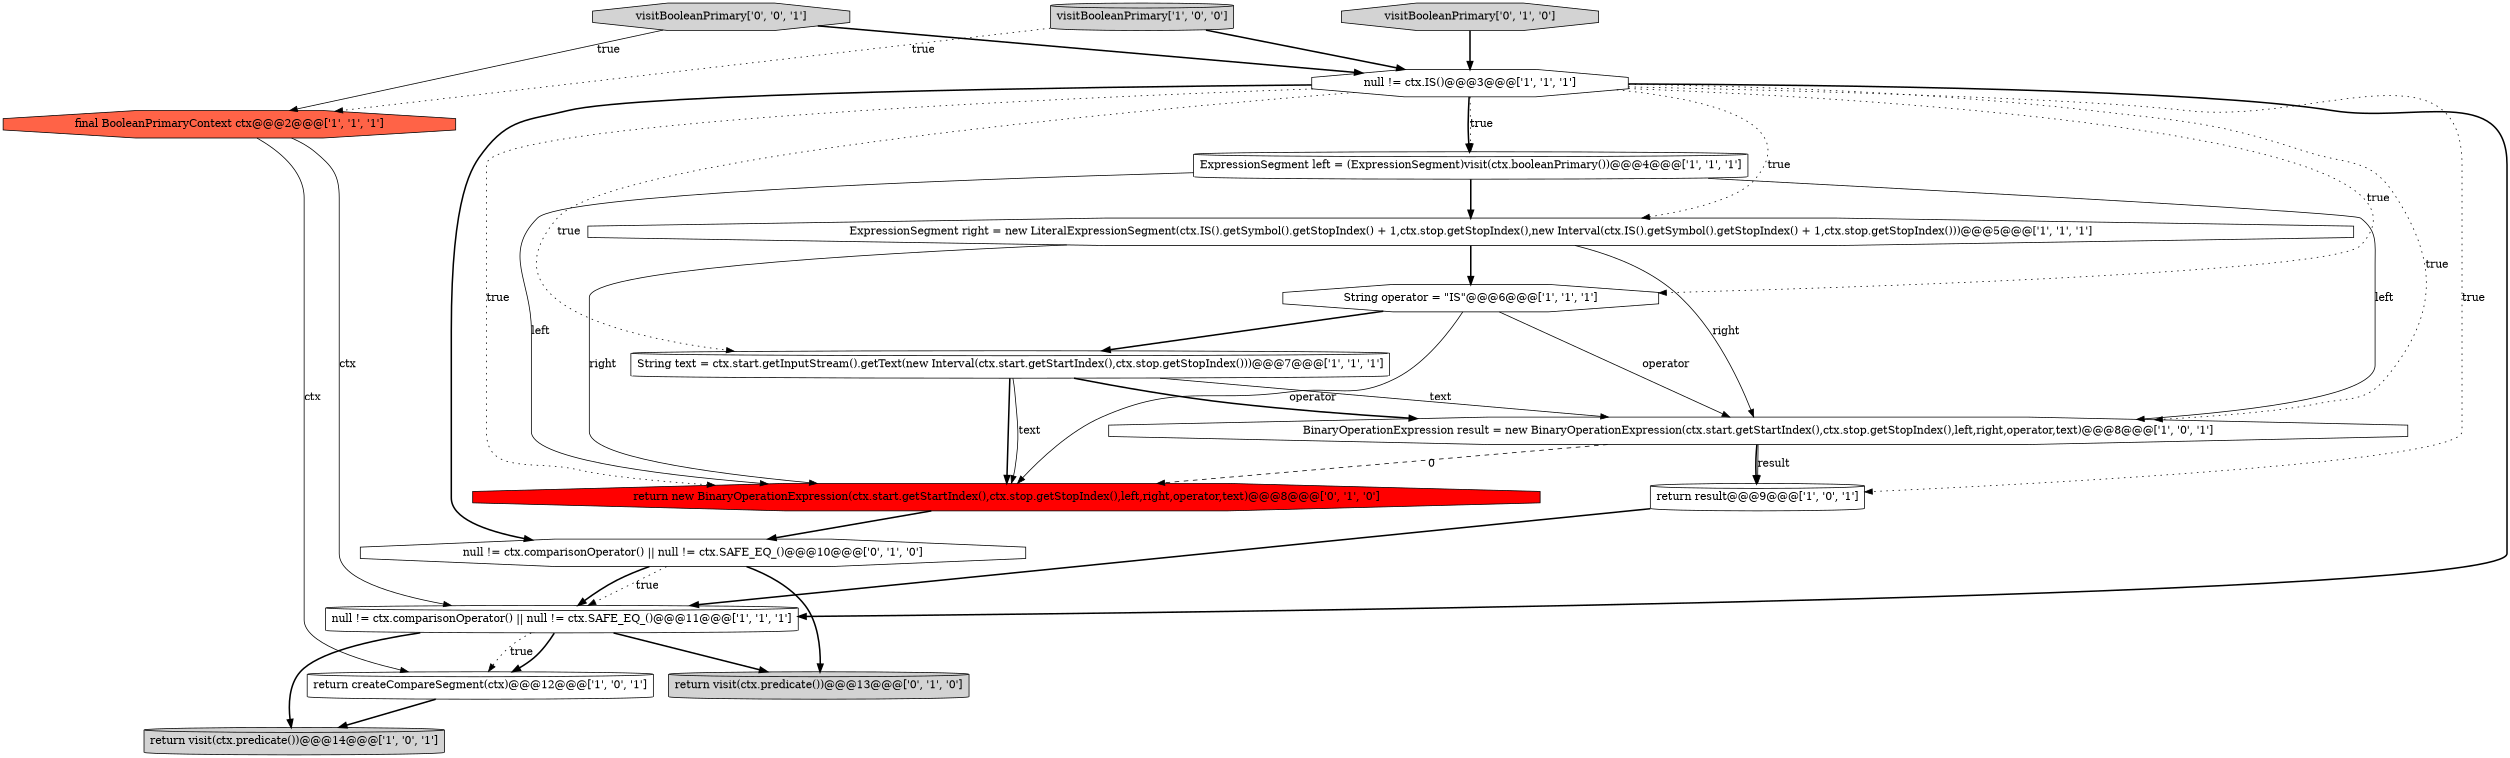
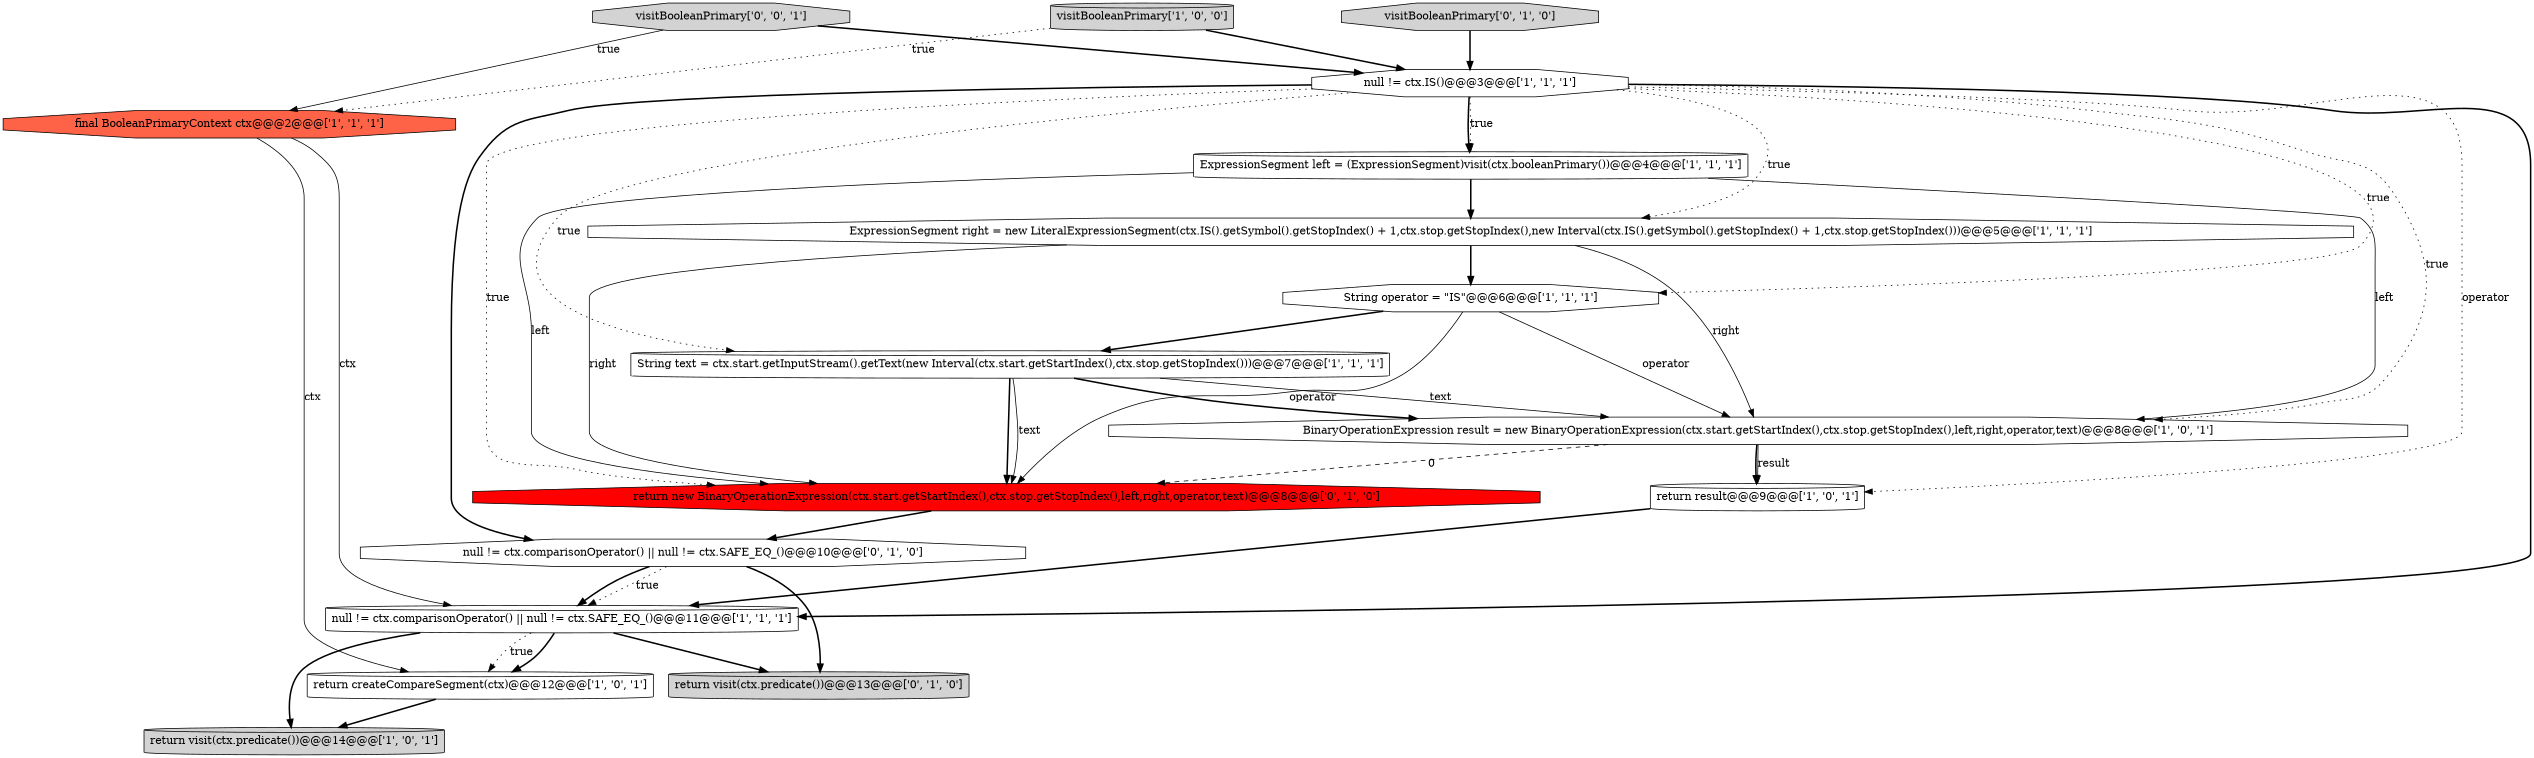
  digraph {
    node [fillcolor=white shape=octagon style=filled]
    edge [style=bold]
    n1 [label="return createCompareSegment(ctx)@@@12@@@['1', '0', '1']" shape=cylinder]
    n2 [fillcolor=lightgray label="return visit(ctx.predicate())@@@14@@@['1', '0', '1']" shape=cylinder]
    n3 [fillcolor=tomato label="final BooleanPrimaryContext ctx@@@2@@@['1', '1', '1']"]
    n4 [label="null != ctx.comparisonOperator() || null != ctx.SAFE_EQ_()@@@11@@@['1', '1', '1']" shape=cylinder]
    n5 [fillcolor=lightgray label="return visit(ctx.predicate())@@@13@@@['0', '1', '0']" shape=cylinder]
    n6 [label="BinaryOperationExpression result = new BinaryOperationExpression(ctx.start.getStartIndex(),ctx.stop.getStopIndex(),left,right,operator,text)@@@8@@@['1', '0', '1']"]
    n7 [fillcolor=red label="return new BinaryOperationExpression(ctx.start.getStartIndex(),ctx.stop.getStopIndex(),left,right,operator,text)@@@8@@@['0', '1', '0']"]
    n8 [label="return result@@@9@@@['1', '0', '1']" shape=cylinder]
    n9 [label="null != ctx.comparisonOperator() || null != ctx.SAFE_EQ_()@@@10@@@['0', '1', '0']"]
    n10 [label="null != ctx.IS()@@@3@@@['1', '1', '1']"]
    n11 [label="String text = ctx.start.getInputStream().getText(new Interval(ctx.start.getStartIndex(),ctx.stop.getStopIndex()))@@@7@@@['1', '1', '1']" shape=cylinder]
    n12 [label="String operator = \"IS\"@@@6@@@['1', '1', '1']"]
    n13 [label="ExpressionSegment left = (ExpressionSegment)visit(ctx.booleanPrimary())@@@4@@@['1', '1', '1']" shape=cylinder]
    n14 [label="ExpressionSegment right = new LiteralExpressionSegment(ctx.IS().getSymbol().getStopIndex() + 1,ctx.stop.getStopIndex(),new Interval(ctx.IS().getSymbol().getStopIndex() + 1,ctx.stop.getStopIndex()))@@@5@@@['1', '1', '1']"]
    n15 [fillcolor=lightgray label="visitBooleanPrimary['0', '0', '1']"]
    n16 [fillcolor=lightgray label="visitBooleanPrimary['0', '1', '0']"]
    n17 [fillcolor=lightgray label="visitBooleanPrimary['1', '0', '0']" shape=cylinder]
    n1 -> n2
    n3 -> n1 [label=ctx style=solid]
    n3 -> n4 [label=ctx style=solid]
    n4 -> n1 [label=true style=dotted]
    n4 -> n1
    n4 -> n2
    n4 -> n5
    n6 -> n7 [label=0 style=dashed]
    n6 -> n8
    n6 -> n8 [label=result style=solid]
    n7 -> n9
    n8 -> n4
    n9 -> n4 [label=true style=dotted]
    n9 -> n4
    n9 -> n5
    n10 -> n4
    n10 -> n6 [label=true style=dotted]
    n10 -> n7 [label=true style=dotted]
-   n10 -> n8 [label=true style=dotted]
+   n10 -> n8 [label=operator style=dotted]
    n10 -> n9
    n10 -> n11 [label=true style=dotted]
    n10 -> n12 [label=true style=dotted]
    n10 -> n13
    n10 -> n13 [label=true style=dotted]
    n10 -> n14 [label=true style=dotted]
    n11 -> n6 [label=text style=solid]
    n11 -> n6
    n11 -> n7
    n11 -> n7 [label=text style=solid]
    n12 -> n6 [label=operator style=solid]
    n12 -> n7 [label=operator style=solid]
    n12 -> n11
    n13 -> n6 [label=left style=solid]
    n13 -> n7 [label=left style=solid]
    n13 -> n14
    n14 -> n6 [label=right style=solid]
    n14 -> n7 [label=right style=solid]
    n14 -> n12
    n15 -> n3 [label=true style=solid]
    n15 -> n10
    n16 -> n10
    n17 -> n3 [label=true style=dotted]
    n17 -> n10
  }
